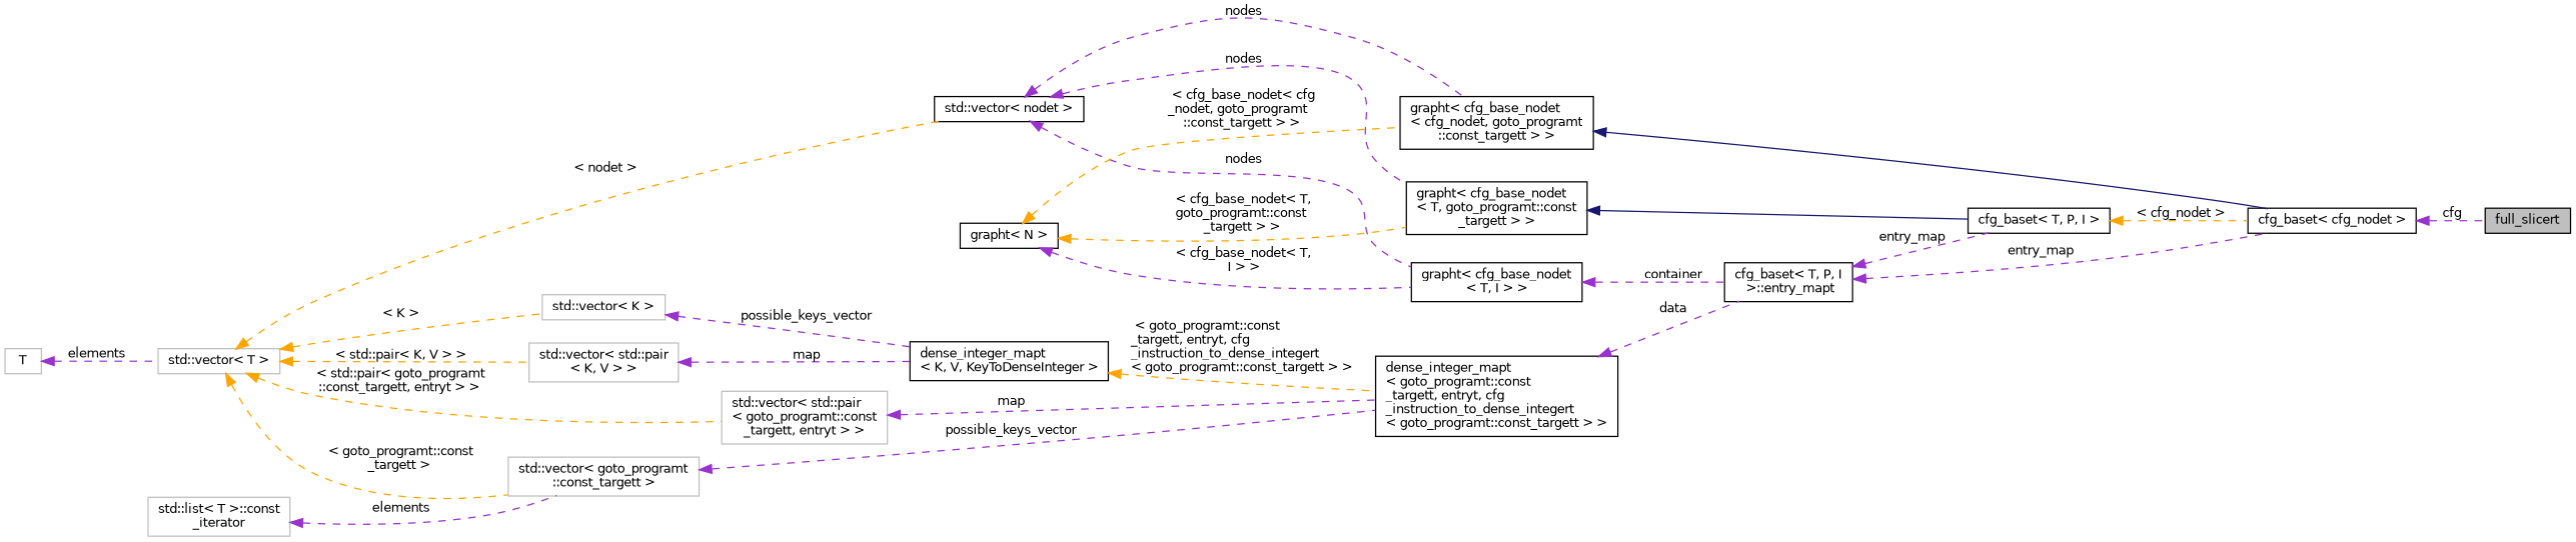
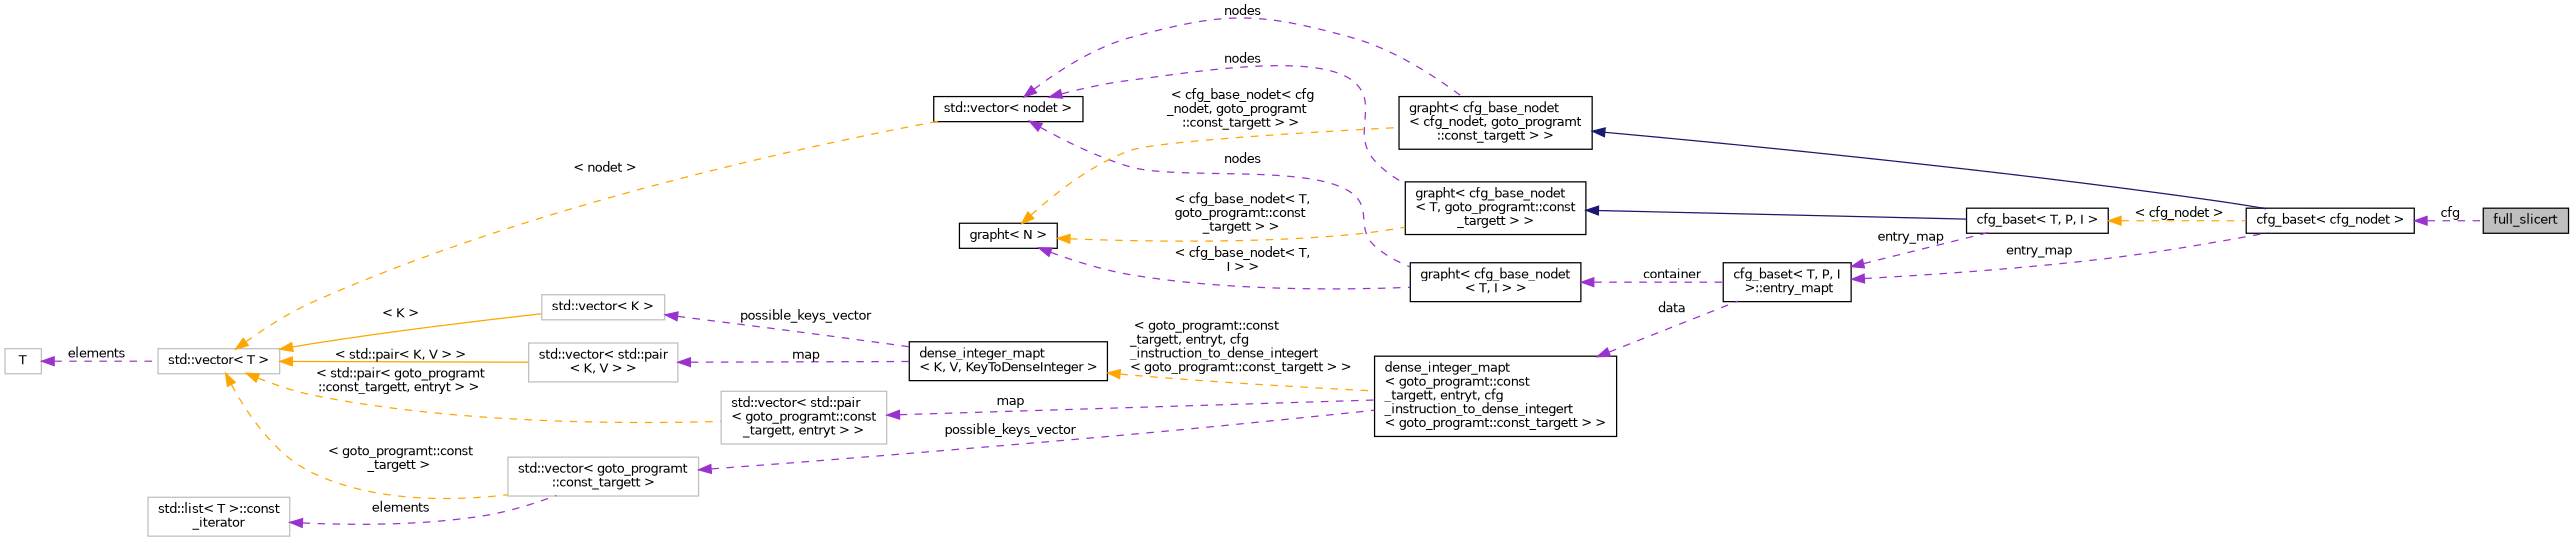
  digraph {
    rankdir=LR
    node [color=black fontname=Helvetica fontsize=10 shape=record]
    edge [color=darkorchid3 dir=back fontname=Helvetica fontsize=10 labelfontname=Helvetica labelfontsize=10 style=dashed]
    n1 [fillcolor=grey75 fontcolor=black height=0.2 label=full_slicert style=filled width=0.4]
    n2 [height=0.2 label="cfg_baset\< cfg_nodet \>" width=0.4]
    n3 [height=0.2 label="grapht\< cfg_base_nodet\l\< cfg_nodet, goto_programt\l::const_targett \> \>" width=0.4]
    n4 [height=0.2 label="std::vector\< nodet \>" width=0.4]
    n5 [height=0.2 label="grapht\< cfg_base_nodet\l\< T, I \> \>" width=0.4]
    n6 [height=0.2 label="grapht\< cfg_base_nodet\l\< T, goto_programt::const\l_targett \> \>" width=0.4]
    n7 [height=0.2 label="grapht\< N \>" width=0.4]
    n8 [height=0.2 label="cfg_baset\< T, P, I\l \>::entry_mapt" width=0.4]
    n9 [height=0.2 label="cfg_baset\< T, P, I \>" width=0.4]
    n10 [color=grey75 height=0.2 label="std::vector\< T \>" width=0.4]
    n11 [color=grey75 height=0.2 label="std::vector\< goto_programt\l::const_targett \>" width=0.4]
    n12 [color=grey75 height=0.2 label="std::vector\< std::pair\l\< goto_programt::const\l_targett, entryt \> \>" width=0.4]
    n13 [color=grey75 height=0.2 label="std::vector\< std::pair\l\< K, V \> \>" width=0.4]
    n14 [color=grey75 height=0.2 label="std::vector\< K \>" width=0.4]
    n15 [height=0.2 label="dense_integer_mapt\l\< goto_programt::const\l_targett, entryt, cfg\l_instruction_to_dense_integert\l\< goto_programt::const_targett \> \>" width=0.4]
    n16 [height=0.2 label="dense_integer_mapt\l\< K, V, KeyToDenseInteger \>" width=0.4]
    n17 [color=grey75 height=0.2 label=T width=0.4]
    n18 [color=grey75 height=0.2 label="std::list\< T \>::const\l_iterator" width=0.4]
    n2 -> n1 [label=" cfg"]
    n3 -> n2 [color=midnightblue style=solid]
    n4 -> n3 [label=" nodes"]
    n4 -> n5 [label=" nodes"]
    n4 -> n6 [label=" nodes"]
    n5 -> n8 [label=" container"]
    n6 -> n9 [color=midnightblue style=solid]
    n7 -> n3 [color=orange label=" \< cfg_base_nodet\< cfg\l_nodet, goto_programt\l::const_targett \> \>"]
    n7 -> n5 [label=" \< cfg_base_nodet\< T,\l I \> \>"]
    n7 -> n6 [color=orange label=" \< cfg_base_nodet\< T,\l goto_programt::const\l_targett \> \>"]
    n8 -> n2 [label=" entry_map"]
    n8 -> n9 [label=" entry_map"]
    n9 -> n2 [color=orange label=" \< cfg_nodet \>"]
    n10 -> n4 [color=orange label=" \< nodet \>"]
    n10 -> n11 [color=orange label=" \< goto_programt::const\l_targett \>"]
    n10 -> n12 [color=orange label=" \< std::pair\< goto_programt\l::const_targett, entryt \> \>"]
-   n10 -> n13 [color=orange label=" \< std::pair\< K, V \> \>"]
-   n10 -> n14 [color=orange label=" \< K \>"]
+   n10 -> n13 [color=orange label=" \< std::pair\< K, V \> \>" style=solid]
+   n10 -> n14 [color=orange label=" \< K \>" style=solid]
    n11 -> n15 [label=" possible_keys_vector"]
    n12 -> n15 [label=" map"]
    n13 -> n16 [label=" map"]
    n14 -> n16 [label=" possible_keys_vector"]
    n15 -> n8 [label=" data"]
    n16 -> n15 [color=orange label=" \< goto_programt::const\l_targett, entryt, cfg\l_instruction_to_dense_integert\l\< goto_programt::const_targett \> \>"]
    n17 -> n10 [label=" elements"]
    n18 -> n11 [label=" elements"]
  }
